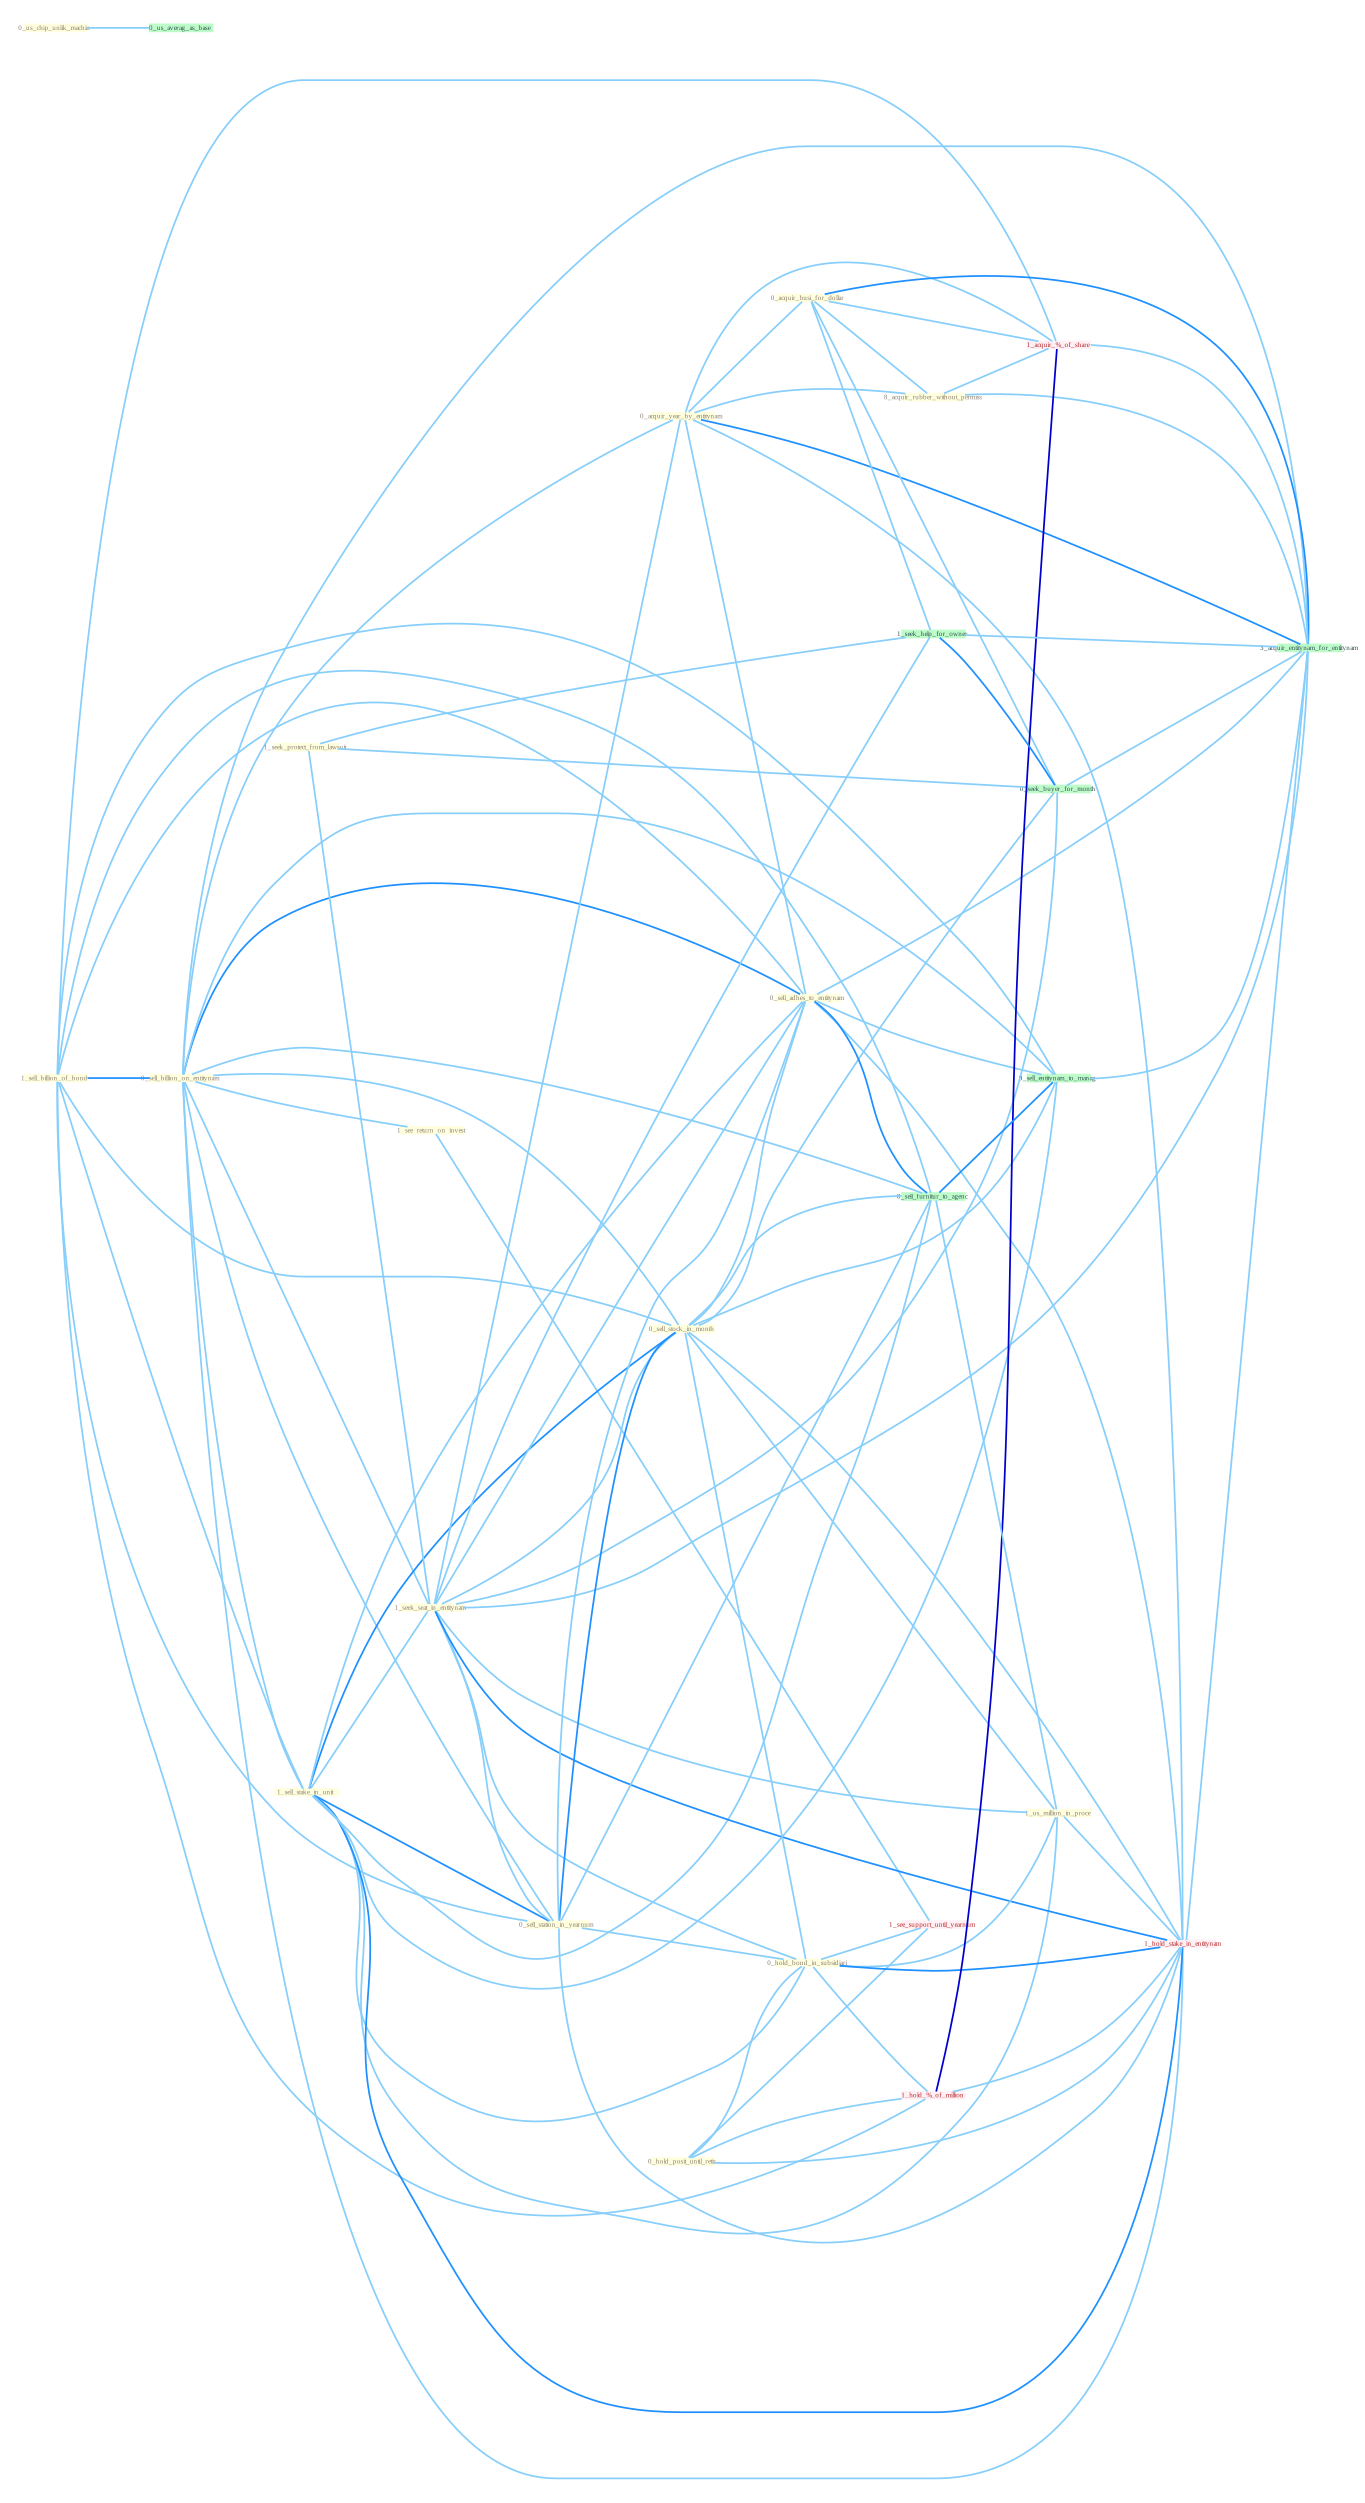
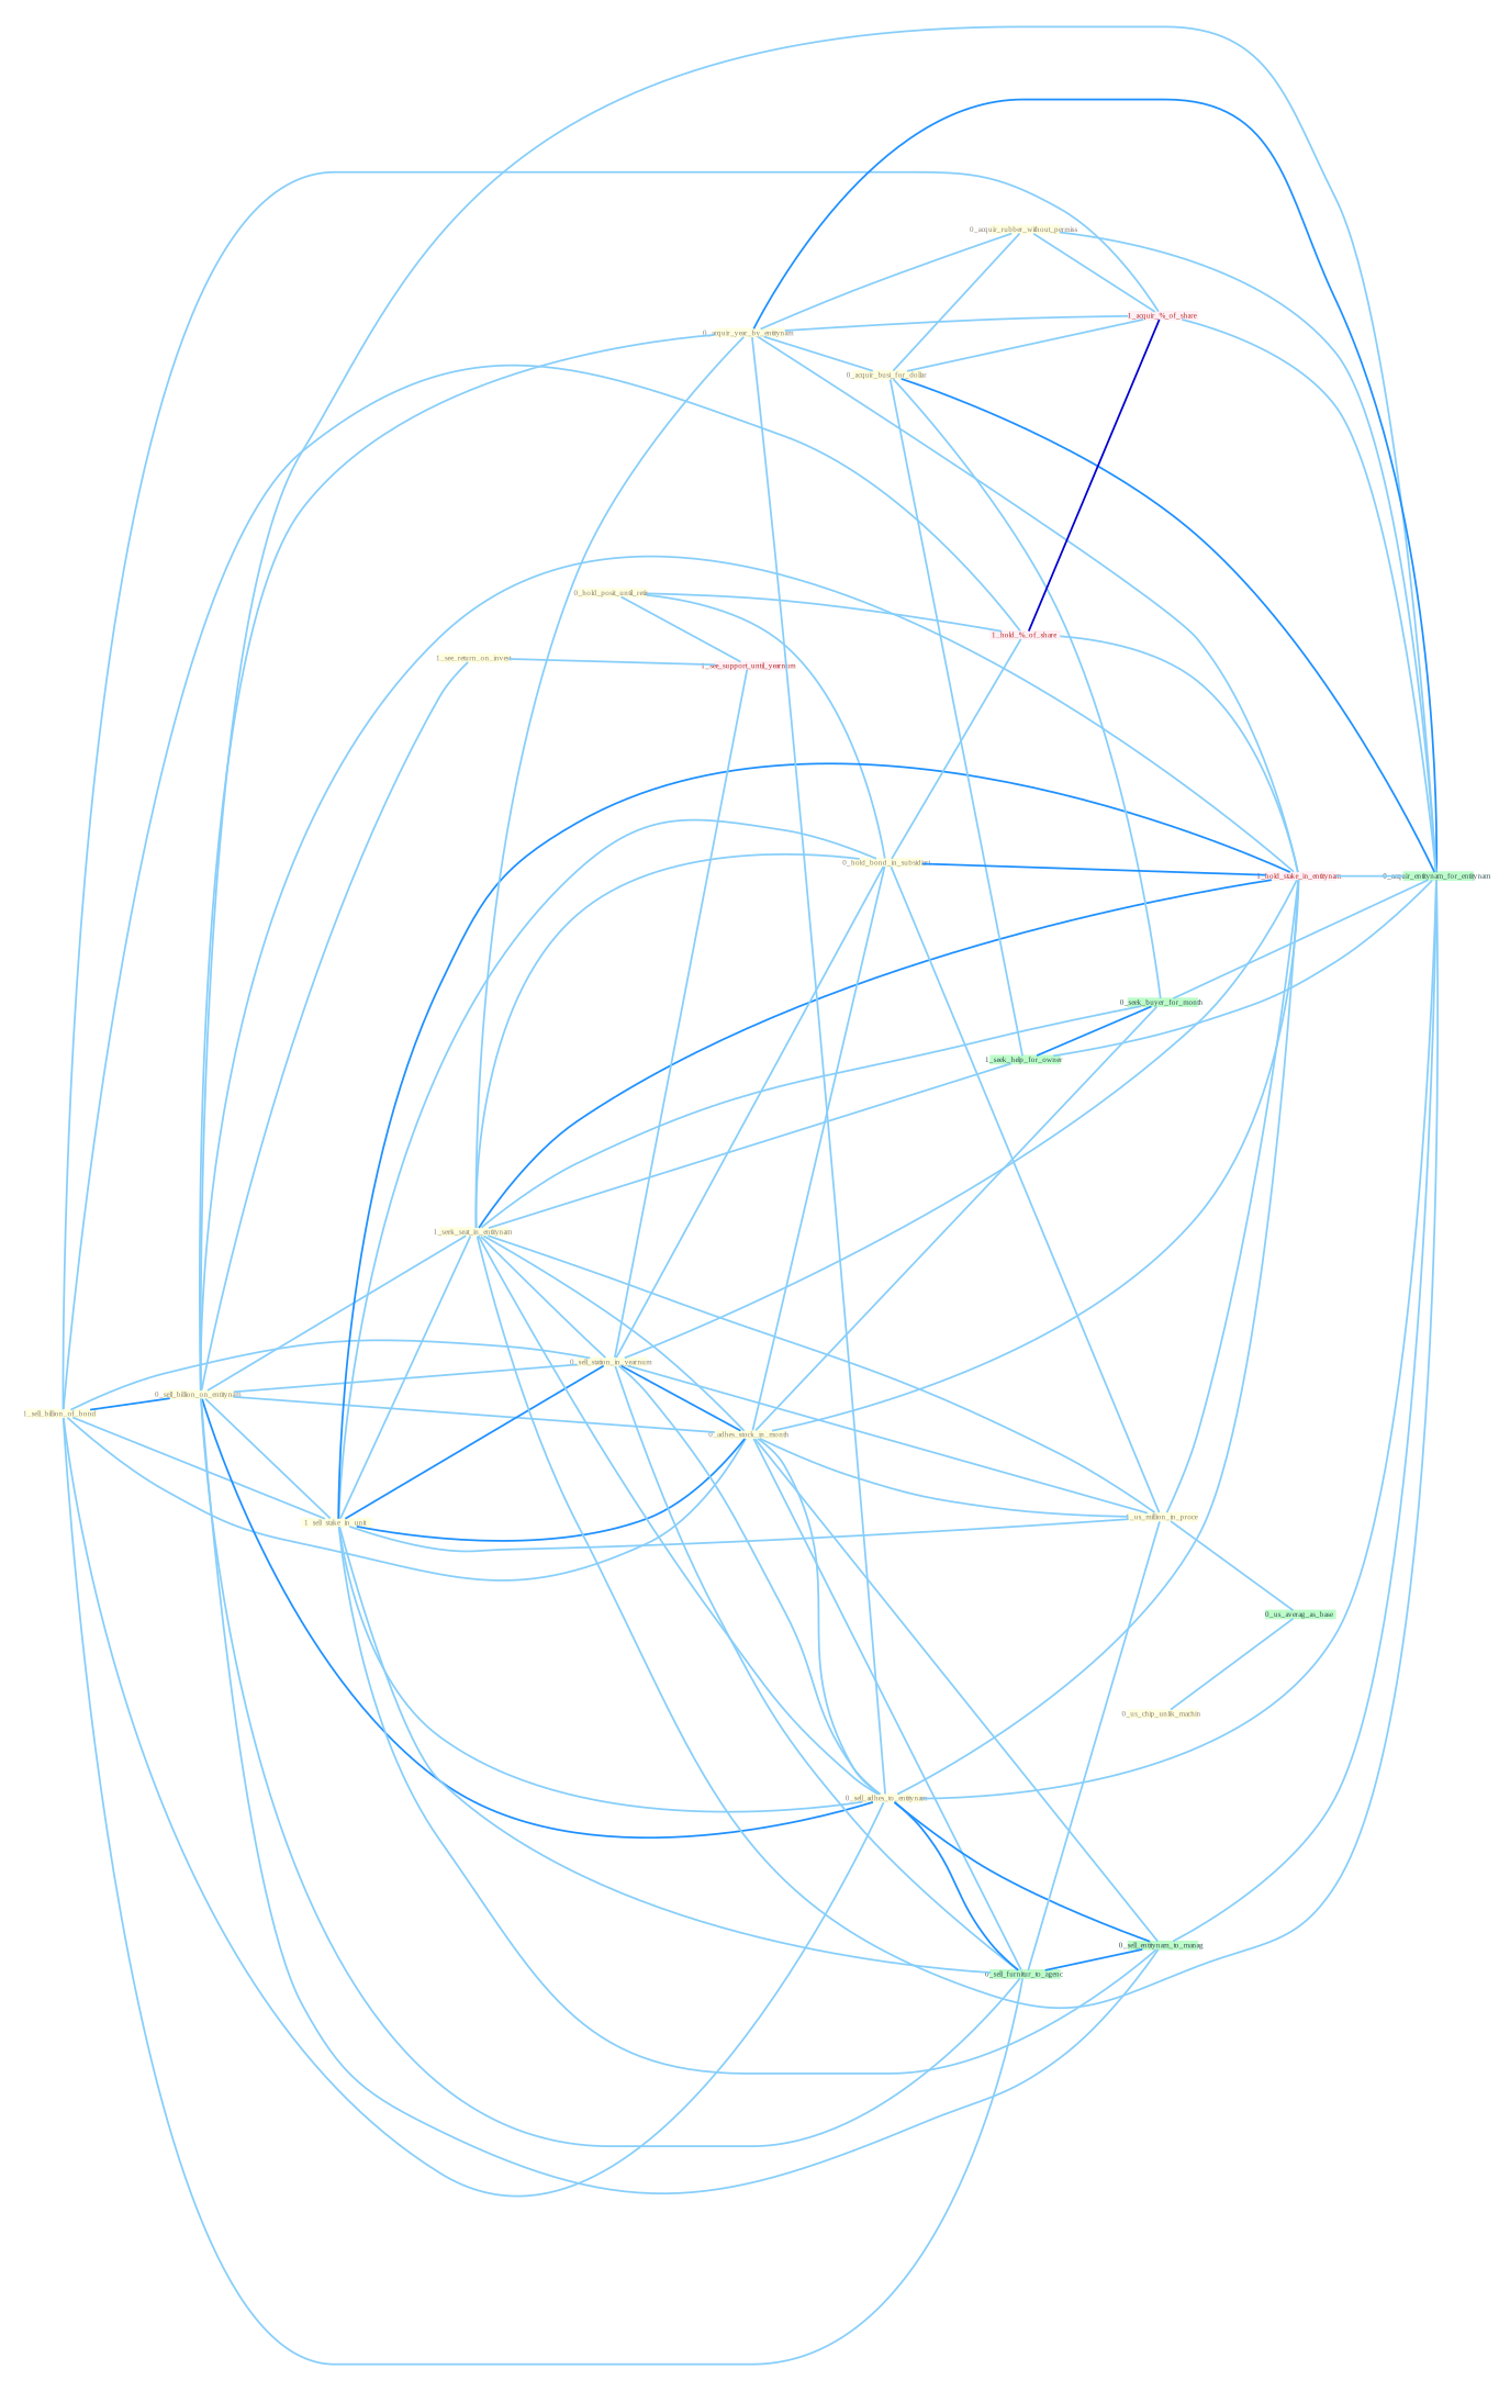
  graph {
    fontname="Liberation Serif"
    rankdir=LR
    node [color="#ffffe0" fixedsize=true fontcolor="#8b7d6b" fontname="Liberation Serif" fontsize=4 shape=polygon style=filled]
    edge [color="#87cefa" fontname="Liberation Serif" w=1]
    "0_hold_posit_until_retir " [height=.06 width=.5]
    "1_sell_billion_of_bond " [height=.06 width=.5]
    "0_sell_billion_on_entitynam " [height=.06 width=.5]
    "1_see_return_on_invest " [height=.06 width=.5]
    "1_sell_stake_in_unit " [height=.06 width=.5]
-   "1_seek_protect_from_lawsuit " [height=.06 width=.5]
    "1_seek_seat_in_entitynam " [height=.06 width=.5]
    "0_acquir_year_by_entitynam " [height=.06 width=.5]
    "0_us_chip_unlik_machin " [height=.06 width=.5]
    "0_acquir_busi_for_dollar " [height=.06 width=.5]
    "0_sell_station_in_yearnum " [height=.06 width=.5]
-   "0_sell_stock_in_month " [height=.06 width=.5]
+   "0_sell_stock_in_month " [height=.06 width=.5 label="0_adhes_stock_in_month"]
    "0_sell_adhes_to_entitynam " [height=.06 width=.5]
-   "0_acquir_rubber_without_permiss " [height=.06 width=.5 label="8_acquir_rubber_without_permiss"]
+   "0_acquir_rubber_without_permiss " [height=.06 width=.5]
    "0_hold_bond_in_subsidiari " [height=.06 width=.5]
    "1_us_million_in_proce " [height=.06 width=.5]
-   "1_hold_%_of_share " [color="#fff0f5" fontcolor="#b22222" height=.06 width=.5 label="1_hold_%_of_million"]
+   "1_hold_%_of_share " [color="#fff0f5" fontcolor="#b22222" height=.06 width=.5]
    "1_hold_stake_in_entitynam " [color="#fff0f5" fontcolor="#b22222" height=.06 width=.5]
    "1_acquir_%_of_share " [color="#fff0f5" fontcolor="#b22222" height=.06 width=.5]
    "1_see_support_until_yearnum " [color="#fff0f5" fontcolor="#b22222" height=.06 width=.5]
    "0_sell_furnitur_to_agenc " [color="#BDFCC9" fontcolor="#2f4f4f" height=.06 width=.5]
    "0_sell_entitynam_to_manag " [color="#BDFCC9" fontcolor="#2f4f4f" height=.06 width=.5]
-   "0_acquir_entitynam_for_entitynam " [color="#BDFCC9" fontcolor="#2f4f4f" height=.06 width=.5 label="3_acquir_entitynam_for_entitynam"]
+   "0_acquir_entitynam_for_entitynam " [color="#BDFCC9" fontcolor="#2f4f4f" height=.06 width=.5]
    "1_seek_help_for_owner " [color="#BDFCC9" fontcolor="#2f4f4f" height=.06 width=.5]
    "0_seek_buyer_for_month " [color="#BDFCC9" fontcolor="#2f4f4f" height=.06 width=.5]
    "0_us_averag_as_base " [color="#BDFCC9" fontcolor="#2f4f4f" height=.06 width=.5]
    subgraph sub_1 {
      "0_hold_posit_until_retir "
      "1_sell_billion_of_bond "
      "0_sell_billion_on_entitynam "
      "1_see_return_on_invest "
      "1_sell_stake_in_unit "
-     "1_seek_protect_from_lawsuit "
      "1_seek_seat_in_entitynam "
      "0_acquir_year_by_entitynam "
      "0_us_chip_unlik_machin "
      "0_acquir_busi_for_dollar "
      "0_sell_station_in_yearnum "
      "0_sell_stock_in_month "
      "0_sell_adhes_to_entitynam "
      "0_acquir_rubber_without_permiss "
      "0_hold_bond_in_subsidiari "
      "1_us_million_in_proce "
    }
    subgraph sub_2 {
      "1_hold_%_of_share "
      "1_hold_stake_in_entitynam "
      "1_acquir_%_of_share "
      "1_see_support_until_yearnum "
    }
    "0_hold_posit_until_retir " -- "0_hold_bond_in_subsidiari "
    "0_hold_posit_until_retir " -- "1_hold_%_of_share "
-   "0_hold_posit_until_retir " -- "1_hold_stake_in_entitynam "
    "0_hold_posit_until_retir " -- "1_see_support_until_yearnum "
    "1_sell_billion_of_bond " -- "0_sell_billion_on_entitynam " [color="#1e90ff" w=2]
    "1_sell_billion_of_bond " -- "1_sell_stake_in_unit "
    "1_sell_billion_of_bond " -- "0_sell_station_in_yearnum "
    "1_sell_billion_of_bond " -- "0_sell_stock_in_month "
    "1_sell_billion_of_bond " -- "0_sell_adhes_to_entitynam "
    "1_sell_billion_of_bond " -- "1_hold_%_of_share "
    "1_sell_billion_of_bond " -- "1_acquir_%_of_share "
    "1_sell_billion_of_bond " -- "0_sell_furnitur_to_agenc "
-   "1_sell_billion_of_bond " -- "0_sell_entitynam_to_manag "
    "0_sell_billion_on_entitynam " -- "1_see_return_on_invest "
    "0_sell_billion_on_entitynam " -- "1_sell_stake_in_unit "
    "0_sell_billion_on_entitynam " -- "1_seek_seat_in_entitynam "
    "0_sell_billion_on_entitynam " -- "0_acquir_year_by_entitynam "
    "0_sell_billion_on_entitynam " -- "0_sell_station_in_yearnum "
    "0_sell_billion_on_entitynam " -- "0_sell_stock_in_month "
    "0_sell_billion_on_entitynam " -- "0_sell_adhes_to_entitynam " [color="#1e90ff" w=2]
    "0_sell_billion_on_entitynam " -- "1_hold_stake_in_entitynam "
    "0_sell_billion_on_entitynam " -- "0_sell_furnitur_to_agenc "
    "0_sell_billion_on_entitynam " -- "0_sell_entitynam_to_manag "
    "0_sell_billion_on_entitynam " -- "0_acquir_entitynam_for_entitynam "
    "1_see_return_on_invest " -- "1_see_support_until_yearnum "
    "1_sell_stake_in_unit " -- "1_seek_seat_in_entitynam "
    "1_sell_stake_in_unit " -- "0_sell_station_in_yearnum " [color="#1e90ff" w=2]
    "1_sell_stake_in_unit " -- "0_sell_stock_in_month " [color="#1e90ff" w=2]
    "1_sell_stake_in_unit " -- "0_sell_adhes_to_entitynam "
    "1_sell_stake_in_unit " -- "0_hold_bond_in_subsidiari "
    "1_sell_stake_in_unit " -- "1_us_million_in_proce "
    "1_sell_stake_in_unit " -- "1_hold_stake_in_entitynam " [color="#1e90ff" w=2]
    "1_sell_stake_in_unit " -- "0_sell_furnitur_to_agenc "
    "1_sell_stake_in_unit " -- "0_sell_entitynam_to_manag "
-   "1_seek_protect_from_lawsuit " -- "1_seek_seat_in_entitynam "
-   "1_seek_protect_from_lawsuit " -- "1_seek_help_for_owner "
-   "1_seek_protect_from_lawsuit " -- "0_seek_buyer_for_month "
    "1_seek_seat_in_entitynam " -- "0_acquir_year_by_entitynam "
    "1_seek_seat_in_entitynam " -- "0_sell_station_in_yearnum "
    "1_seek_seat_in_entitynam " -- "0_sell_stock_in_month "
    "1_seek_seat_in_entitynam " -- "0_sell_adhes_to_entitynam "
    "1_seek_seat_in_entitynam " -- "0_hold_bond_in_subsidiari "
    "1_seek_seat_in_entitynam " -- "1_us_million_in_proce "
    "1_seek_seat_in_entitynam " -- "1_hold_stake_in_entitynam " [color="#1e90ff" w=2]
    "1_seek_seat_in_entitynam " -- "0_acquir_entitynam_for_entitynam "
    "1_seek_seat_in_entitynam " -- "1_seek_help_for_owner "
    "1_seek_seat_in_entitynam " -- "0_seek_buyer_for_month "
    "0_acquir_year_by_entitynam " -- "0_acquir_busi_for_dollar "
    "0_acquir_year_by_entitynam " -- "0_sell_adhes_to_entitynam "
    "0_acquir_year_by_entitynam " -- "0_acquir_rubber_without_permiss "
    "0_acquir_year_by_entitynam " -- "1_hold_stake_in_entitynam "
    "0_acquir_year_by_entitynam " -- "1_acquir_%_of_share "
    "0_acquir_year_by_entitynam " -- "0_acquir_entitynam_for_entitynam " [color="#1e90ff" w=2]
    "0_us_chip_unlik_machin " -- "0_us_averag_as_base "
    "0_acquir_busi_for_dollar " -- "0_acquir_rubber_without_permiss "
    "0_acquir_busi_for_dollar " -- "1_acquir_%_of_share "
    "0_acquir_busi_for_dollar " -- "0_acquir_entitynam_for_entitynam " [color="#1e90ff" w=2]
    "0_acquir_busi_for_dollar " -- "1_seek_help_for_owner "
    "0_acquir_busi_for_dollar " -- "0_seek_buyer_for_month "
    "0_sell_station_in_yearnum " -- "0_sell_stock_in_month " [color="#1e90ff" w=2]
    "0_sell_station_in_yearnum " -- "0_sell_adhes_to_entitynam "
    "0_sell_station_in_yearnum " -- "0_hold_bond_in_subsidiari "
+   "0_sell_station_in_yearnum " -- "1_us_million_in_proce "
    "0_sell_station_in_yearnum " -- "1_hold_stake_in_entitynam "
-   "0_hold_bond_in_subsidiari " -- "1_see_support_until_yearnum "
+   "0_sell_station_in_yearnum " -- "1_see_support_until_yearnum "
    "0_sell_station_in_yearnum " -- "0_sell_furnitur_to_agenc "
    "0_sell_stock_in_month " -- "0_sell_adhes_to_entitynam "
    "0_sell_stock_in_month " -- "0_hold_bond_in_subsidiari "
    "0_sell_stock_in_month " -- "1_us_million_in_proce "
    "0_sell_stock_in_month " -- "1_hold_stake_in_entitynam "
    "0_sell_stock_in_month " -- "0_sell_furnitur_to_agenc "
    "0_sell_stock_in_month " -- "0_sell_entitynam_to_manag "
    "0_sell_stock_in_month " -- "0_seek_buyer_for_month "
    "0_sell_adhes_to_entitynam " -- "1_hold_stake_in_entitynam "
    "0_sell_adhes_to_entitynam " -- "0_sell_furnitur_to_agenc " [color="#1e90ff" w=2]
-   "0_sell_adhes_to_entitynam " -- "0_sell_entitynam_to_manag " [w=2]
+   "0_sell_adhes_to_entitynam " -- "0_sell_entitynam_to_manag " [color="#1e90ff" w=2]
    "0_sell_adhes_to_entitynam " -- "0_acquir_entitynam_for_entitynam "
    "0_acquir_rubber_without_permiss " -- "1_acquir_%_of_share "
    "0_acquir_rubber_without_permiss " -- "0_acquir_entitynam_for_entitynam "
    "0_hold_bond_in_subsidiari " -- "1_us_million_in_proce "
    "0_hold_bond_in_subsidiari " -- "1_hold_%_of_share "
    "0_hold_bond_in_subsidiari " -- "1_hold_stake_in_entitynam " [color="#1e90ff" w=2]
    "1_us_million_in_proce " -- "1_hold_stake_in_entitynam "
+   "1_us_million_in_proce " -- "0_us_averag_as_base "
    "1_hold_%_of_share " -- "1_hold_stake_in_entitynam "
    "1_hold_%_of_share " -- "1_acquir_%_of_share " [color="#0000cd" w=3]
    "1_hold_stake_in_entitynam " -- "0_acquir_entitynam_for_entitynam "
    "1_acquir_%_of_share " -- "0_acquir_entitynam_for_entitynam "
    "0_sell_furnitur_to_agenc " -- "1_us_million_in_proce "
    "0_sell_furnitur_to_agenc " -- "0_sell_entitynam_to_manag " [color="#1e90ff" w=2]
    "0_sell_entitynam_to_manag " -- "0_acquir_entitynam_for_entitynam "
    "1_seek_help_for_owner " -- "0_acquir_entitynam_for_entitynam "
    "1_seek_help_for_owner " -- "0_seek_buyer_for_month " [color="#1e90ff" w=2]
    "0_seek_buyer_for_month " -- "0_acquir_entitynam_for_entitynam "
  }
